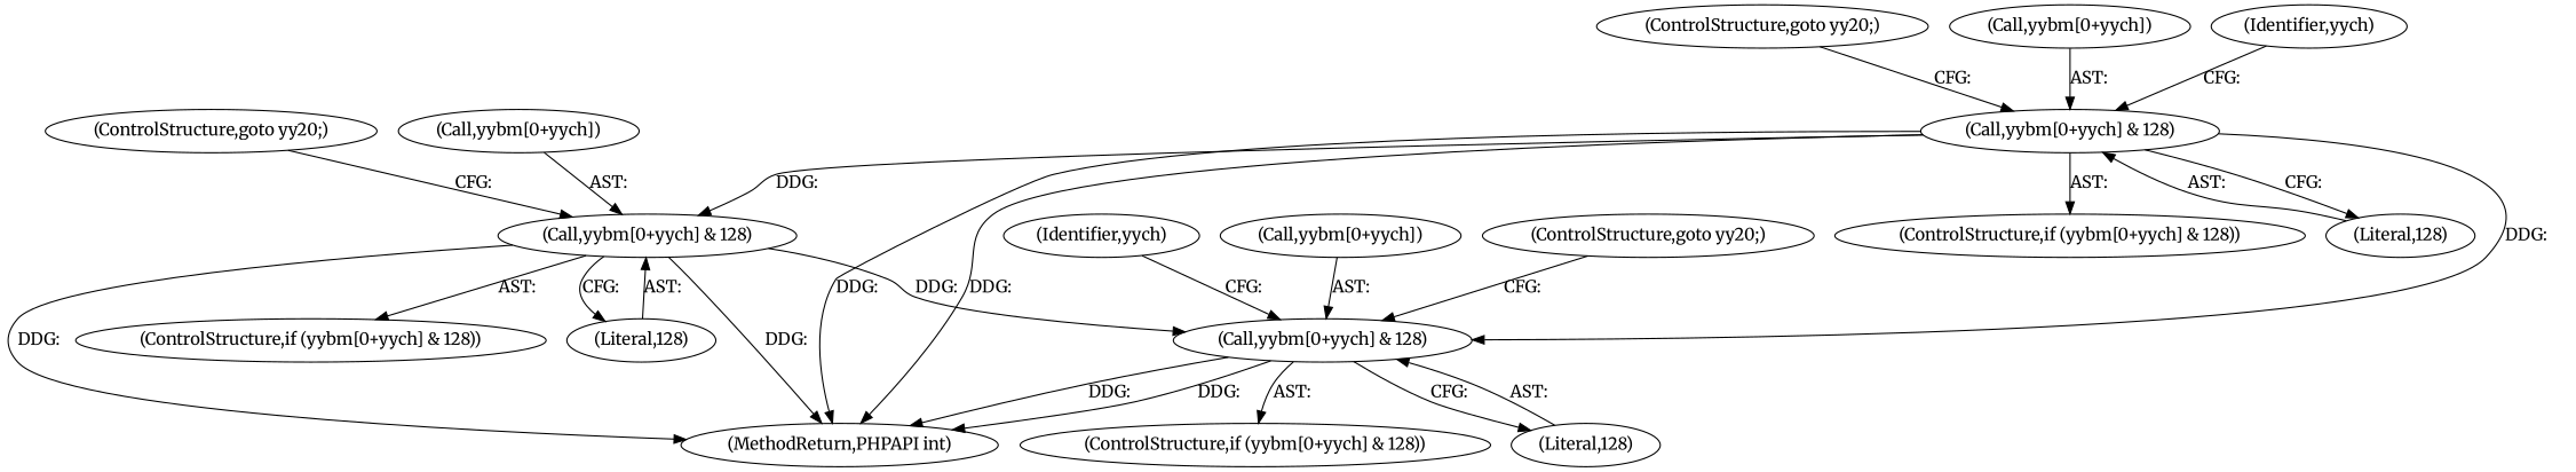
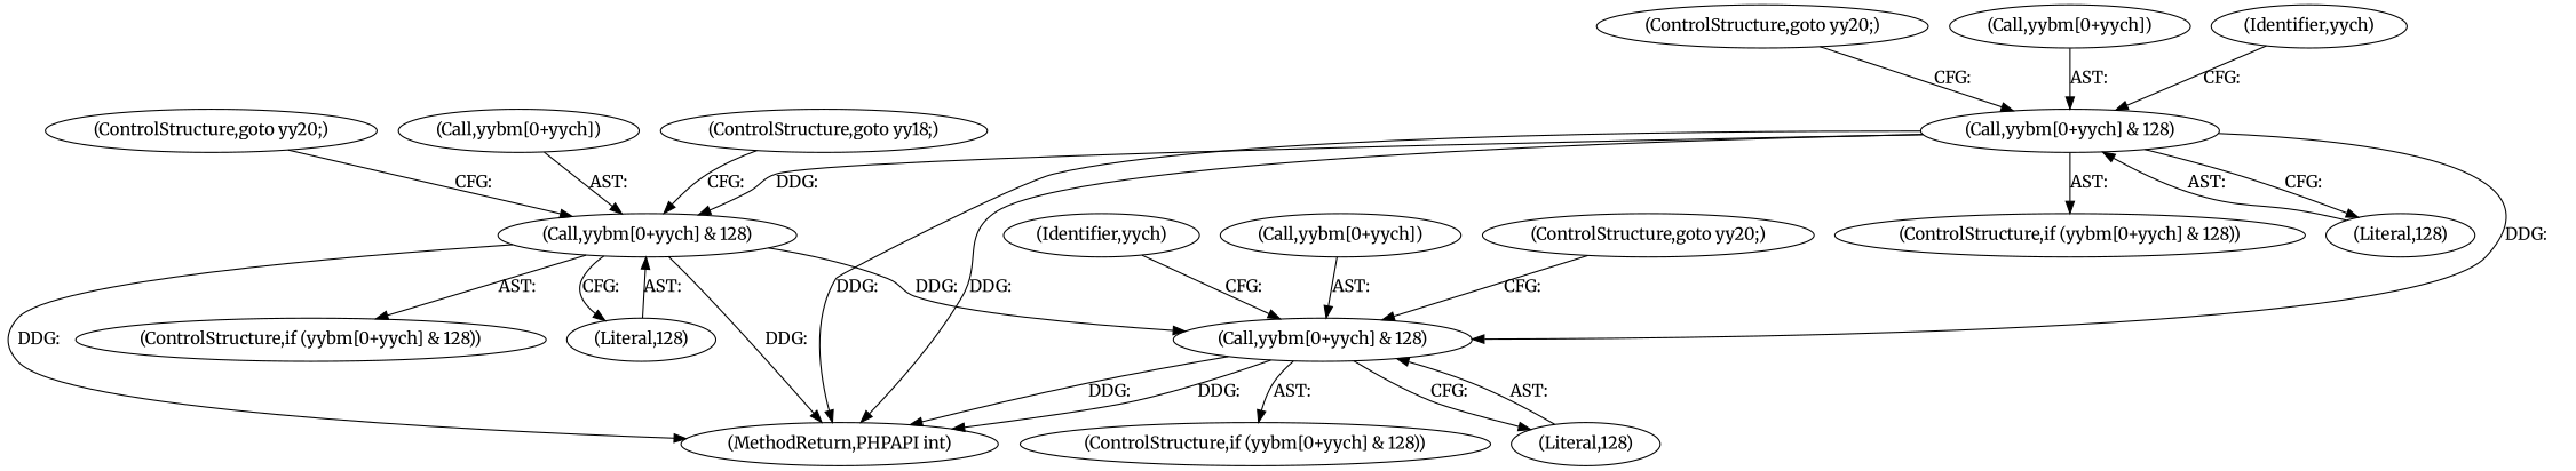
  digraph {
    fontname=Merriweather
    node [fontname=Merriweather]
    edge [fontname=Merriweather]
    n1 [label="(Call,yybm[0+yych] & 128)"]
    n2 [label="(Call,yybm[0+yych] & 128)"]
    n3 [label="(ControlStructure,if (yybm[0+yych] & 128))"]
    n4 [label="(MethodReturn,PHPAPI int)"]
    n5 [label="(Literal,128)"]
    n6 [label="(Call,yybm[0+yych] & 128)"]
    n7 [label="(ControlStructure,if (yybm[0+yych] & 128))"]
    n8 [label="(Literal,128)"]
    n9 [label="(Literal,128)"]
    n10 [label="(ControlStructure,if (yybm[0+yych] & 128))"]
    n11 [label="(ControlStructure,goto yy20;)"]
    n12 [label="(Call,yybm[0+yych])"]
    n13 [label="(Identifier,yych)"]
    n14 [label="(Call,yybm[0+yych])"]
    n15 [label="(Call,yybm[0+yych])"]
    n16 [label="(ControlStructure,goto yy20;)"]
    n17 [label="(Identifier,yych)"]
+   n18 [label="(ControlStructure,goto yy18;)"]
    n19 [label="(ControlStructure,goto yy20;)"]
    n1 -> n2 [label="DDG: "]
    n1 -> n3 [label="AST: "]
    n1 -> n4 [label="DDG: "]
    n1 -> n4 [label="DDG: "]
    n1 -> n5 [label="CFG: "]
    n2 -> n4 [label="DDG: "]
    n2 -> n4 [label="DDG: "]
    n2 -> n9 [label="CFG: "]
    n2 -> n10 [label="AST: "]
    n5 -> n1 [label="AST: "]
    n6 -> n1 [label="DDG: "]
    n6 -> n2 [label="DDG: "]
    n6 -> n4 [label="DDG: "]
    n6 -> n4 [label="DDG: "]
    n6 -> n7 [label="AST: "]
    n6 -> n8 [label="CFG: "]
    n8 -> n6 [label="AST: "]
    n9 -> n2 [label="AST: "]
    n11 -> n6 [label="CFG: "]
    n12 -> n2 [label="AST: "]
    n13 -> n2 [label="CFG: "]
    n14 -> n6 [label="AST: "]
    n15 -> n1 [label="AST: "]
    n16 -> n2 [label="CFG: "]
    n17 -> n6 [label="CFG: "]
+   n18 -> n1 [label="CFG: "]
    n19 -> n1 [label="CFG: "]
  }
